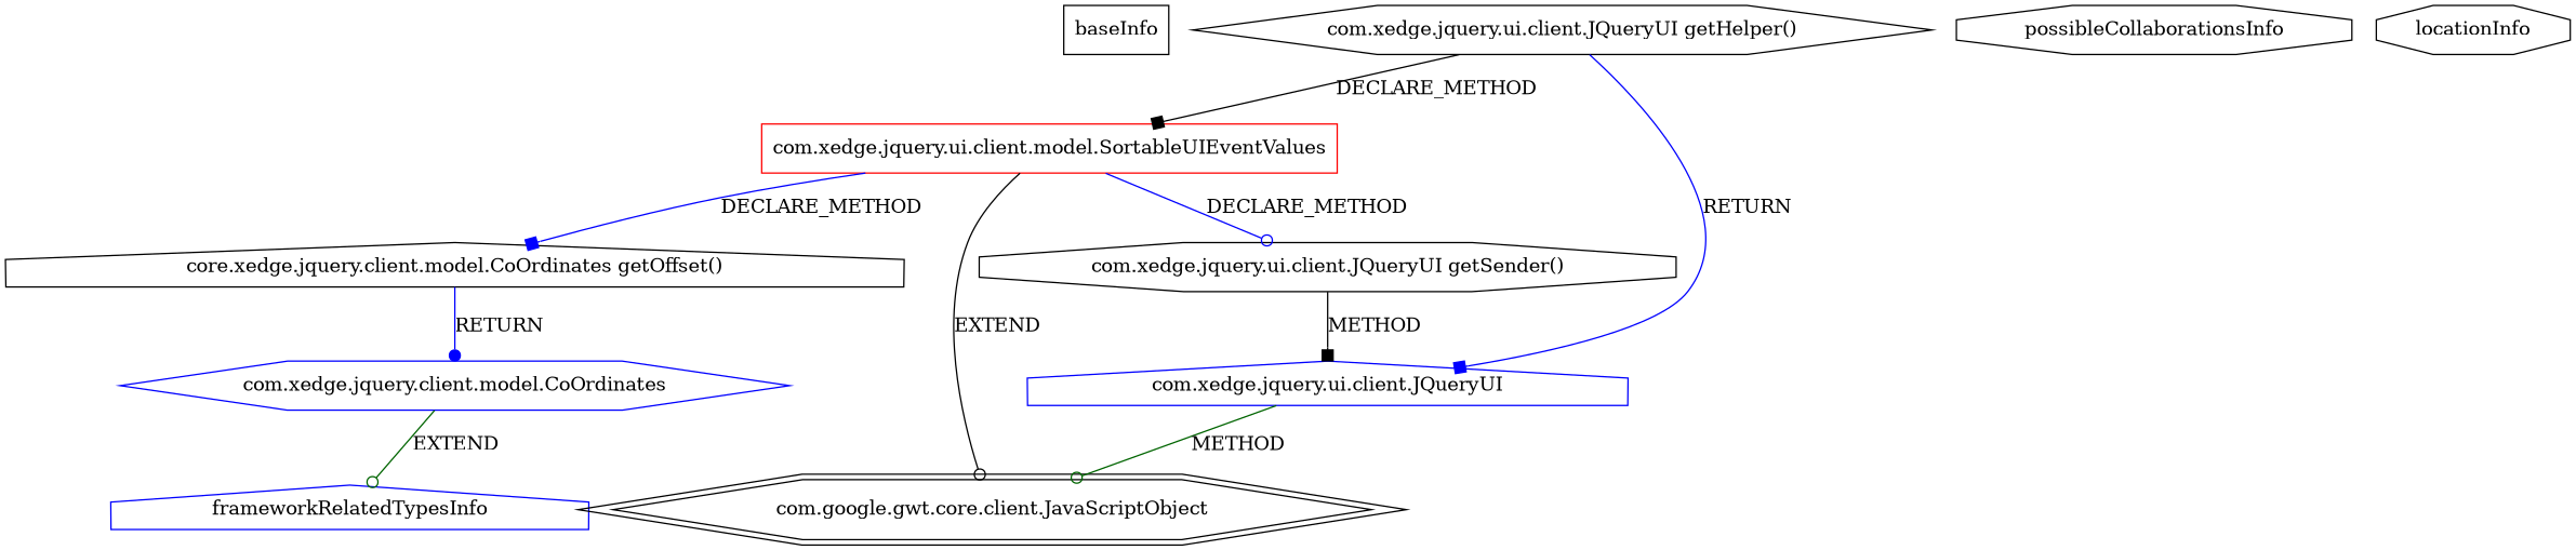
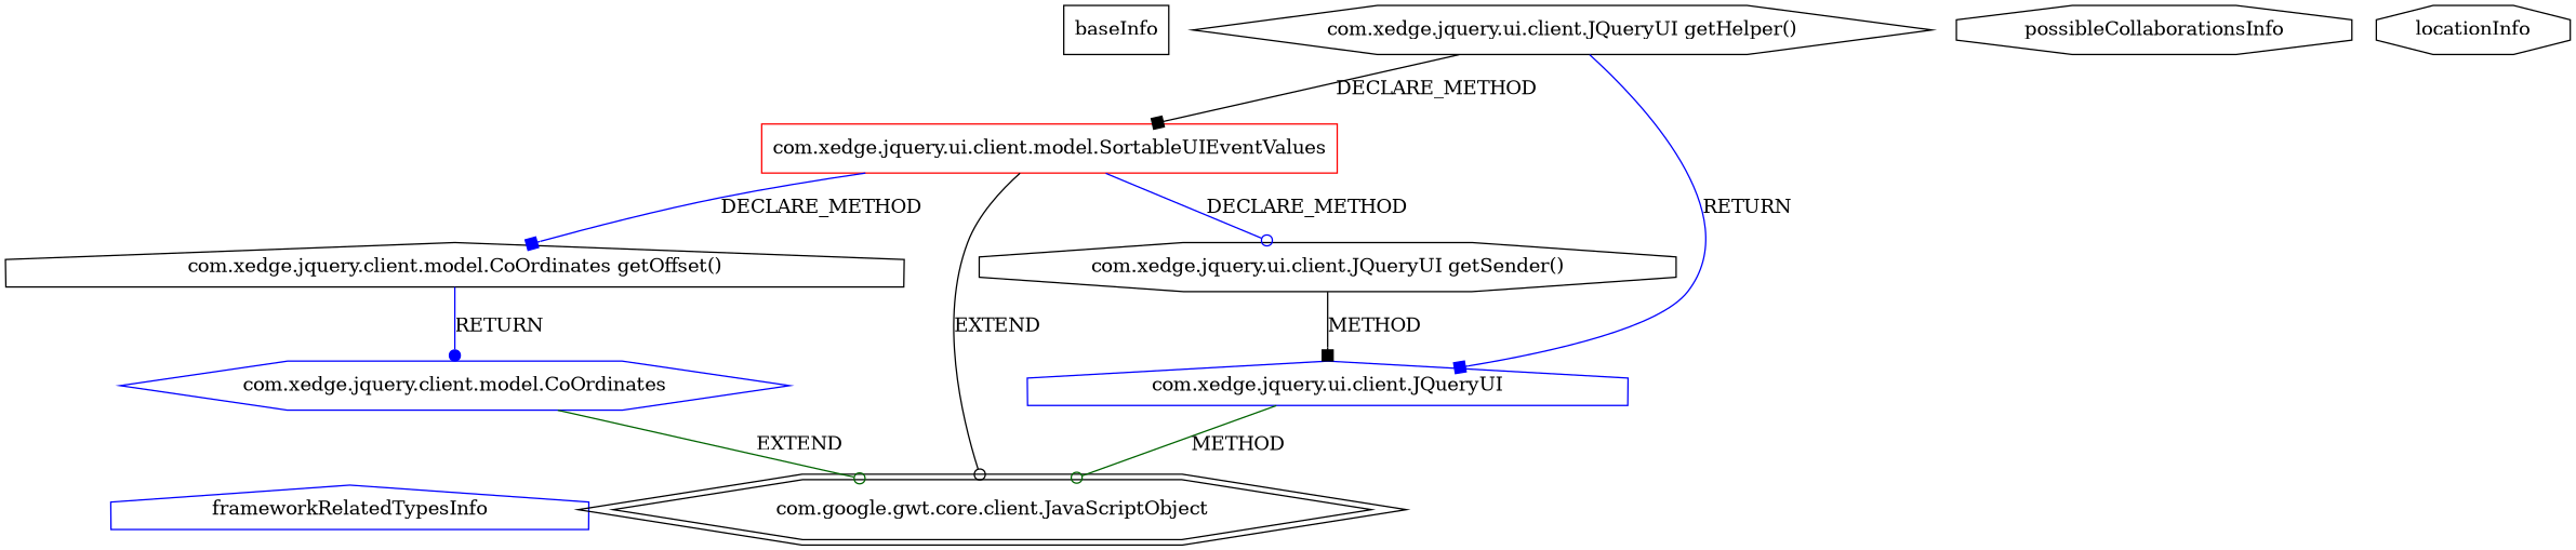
  digraph {
    node [shape=house isFrameworkType=false]
    edge [arrowhead=odot color=blue]
    baseInfo [category=extension_graph graphId=968 isAnonymous=false possibleRelation=true shape=box isFrameworkType=""]
    frameworkRelatedTypesInfo [0="com.google.gwt.core.client.JavaScriptObject" color=blue isFrameworkType=""]
    possibleCollaborationsInfo [0="968~CLIENT_METHOD_DECLARATION-RETURN_TYPE-~com.google.gwt.core.client.JavaScriptObject ~com.google.gwt.core.client.JavaScriptObject ~false~false" 1="968~CLIENT_METHOD_DECLARATION-RETURN_TYPE-CLIENT_METHOD_DECLARATION-RETURN_TYPE-~com.google.gwt.core.client.JavaScriptObject ~com.google.gwt.core.client.JavaScriptObject ~false~false" shape=octagon isFrameworkType=""]
    locationInfo [contextSignature=SortableUIEventValues filePath="/brychcy-gwt-jquery/gwt-jquery-master/src/com/xedge/jquery/ui/client/model/SortableUIEventValues.java" graphId=968 projectName="brychcy-gwt-jquery" shape=octagon isFrameworkType=""]
    n5 [color=red label="com.xedge.jquery.ui.client.model.SortableUIEventValues" shape=box vertexType=ROOT_CLIENT_CLASS_DECLARATION]
    n6 [isFrameworkType=true label="com.google.gwt.core.client.JavaScriptObject" peripheries=2 shape=hexagon vertexType=FRAMEWORK_CLASS_TYPE]
-   n7 [label="core.xedge.jquery.client.model.CoOrdinates getOffset()" vertexType=CLIENT_METHOD_DECLARATION]
+   n7 [label="com.xedge.jquery.client.model.CoOrdinates getOffset()" vertexType=CLIENT_METHOD_DECLARATION]
    n8 [label="com.xedge.jquery.ui.client.JQueryUI getSender()" shape=octagon vertexType=CLIENT_METHOD_DECLARATION]
    n9 [label="com.xedge.jquery.ui.client.JQueryUI getHelper()" shape=hexagon vertexType=CLIENT_METHOD_DECLARATION]
    n10 [color=blue label="com.xedge.jquery.ui.client.JQueryUI" vertexType=REFERENCE_CLIENT_CLASS_DECLARATION]
    n11 [color=blue label="com.xedge.jquery.client.model.CoOrdinates" shape=hexagon vertexType=REFERENCE_CLIENT_CLASS_DECLARATION]
    n5 -> n6 [color=black label=EXTEND]
    n5 -> n7 [arrowhead=box label=DECLARE_METHOD]
    n5 -> n8 [label=DECLARE_METHOD]
    n7 -> n11 [arrowhead=dot label=RETURN]
    n8 -> n10 [arrowhead=box color=black label=METHOD]
    n9 -> n5 [arrowhead=box color=black label=DECLARE_METHOD]
    n9 -> n10 [arrowhead=box label=RETURN]
    n10 -> n6 [color=darkgreen label=METHOD]
-   n11 -> frameworkRelatedTypesInfo [color=darkgreen label=EXTEND]
+   n11 -> n6 [color=darkgreen label=EXTEND]
  }
